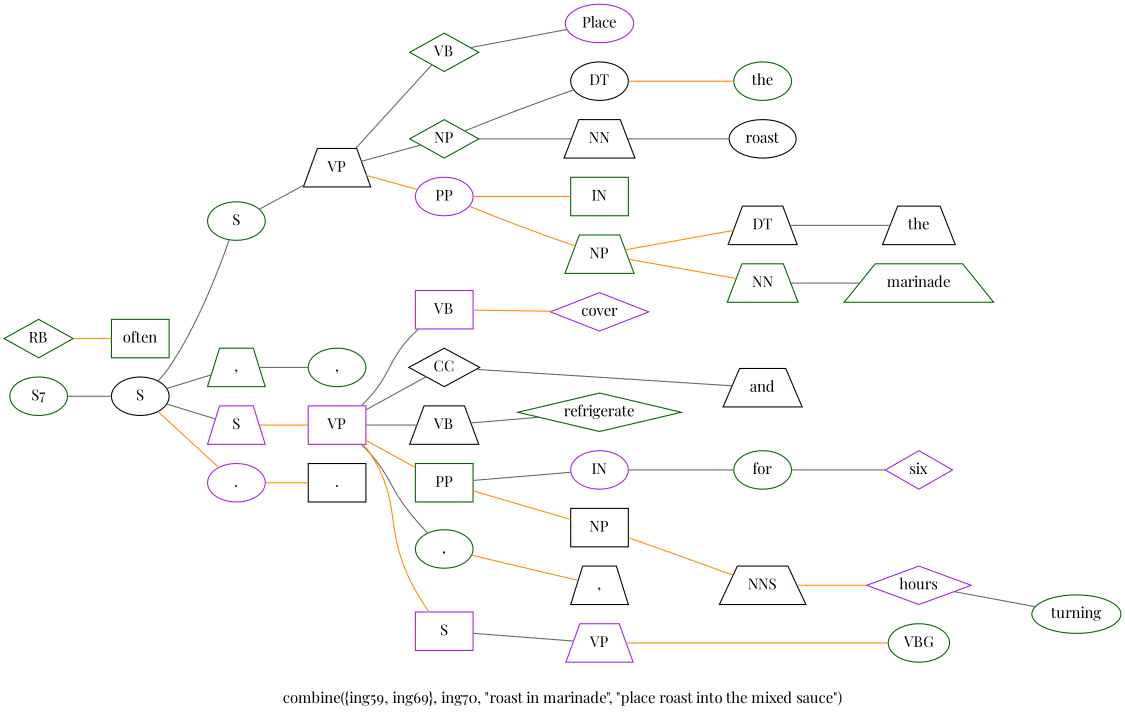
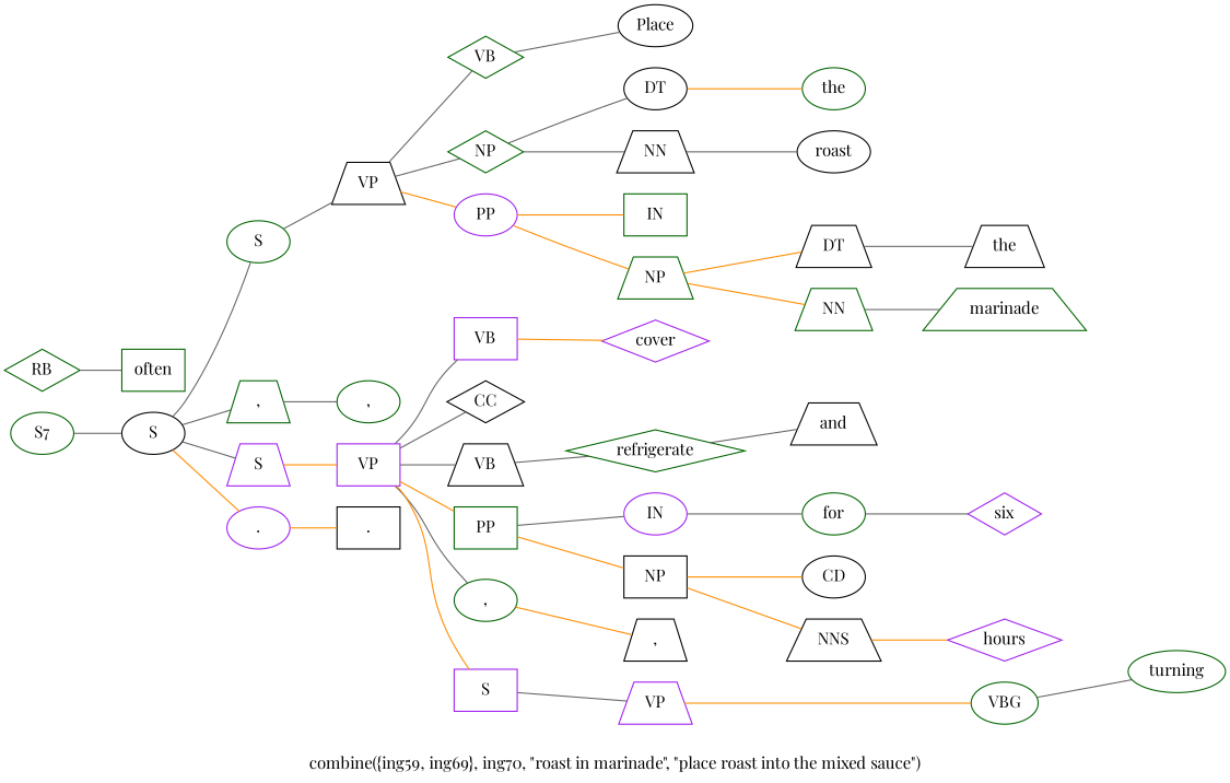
  graph {
    fontname="Playfair Display"
    label="combine({ing59, ing69}, ing70, \"roast in marinade\", \"place roast into the mixed sauce\")"
    rankdir=LR
    node [color=darkgreen fontname="Playfair Display" shape=ellipse]
    edge [color=gray40 fontname="Playfair Display"]
    n1 [label=S7]
    n2 [color=black label=S]
    n3 [label=S]
    n4 [label="," shape=trapezium]
    n5 [color=purple label=S shape=trapezium]
    n6 [color=purple label="."]
    n7 [color=black label=VP shape=trapezium]
    n8 [label=","]
    n9 [color=purple label=VP shape=box]
    n10 [color=black label="." shape=box]
    n11 [label=VB shape=diamond]
    n12 [label=NP shape=diamond]
    n13 [color=purple label=PP]
-   n14 [color=purple label=Place]
+   n14 [color=black label=Place]
    n15 [color=black label=DT]
    n16 [color=black label=NN shape=trapezium]
    n17 [label=IN shape=box]
    n18 [label=NP shape=trapezium]
    n19 [label=the]
    n20 [color=black label=roast]
    n21 [color=black label=DT shape=trapezium]
    n22 [label=NN shape=trapezium]
    n23 [color=black label=the shape=trapezium]
    n24 [label=marinade shape=trapezium]
    n25 [color=purple label=VB shape=box]
    n26 [color=black label=CC shape=diamond]
    n27 [color=black label=VB shape=trapezium]
    n28 [label=PP shape=box]
    n29 [label=","]
    n30 [color=purple label=S shape=box]
    n31 [color=purple label=cover shape=diamond]
    n32 [color=black label=and shape=trapezium]
    n33 [label=refrigerate shape=diamond]
    n34 [color=purple label=IN]
    n35 [color=black label=NP shape=box]
    n36 [color=black label="," shape=trapezium]
    n37 [color=purple label=VP shape=trapezium]
    n38 [label=for]
+   n39 [color=black label=CD]
    n40 [color=black label=NNS shape=trapezium]
    n41 [color=purple label=six shape=diamond]
    n42 [color=purple label=hours shape=diamond]
    n43 [label=VBG]
    n44 [label=turning]
    n45 [label=RB shape=diamond]
    n46 [label=often shape=box]
    n1 -- n2
    n2 -- n3
    n2 -- n4
    n2 -- n5
    n2 -- n6 [color=darkorange]
    n3 -- n7
    n4 -- n8
    n5 -- n9 [color=darkorange]
    n6 -- n10 [color=darkorange]
    n7 -- n11
    n7 -- n12
    n7 -- n13 [color=darkorange]
    n9 -- n25
    n9 -- n26
    n9 -- n27
    n9 -- n28 [color=darkorange]
    n9 -- n29
    n9 -- n30 [color=darkorange]
    n11 -- n14
    n12 -- n15
    n12 -- n16
    n13 -- n17 [color=darkorange]
    n13 -- n18 [color=darkorange]
    n15 -- n19 [color=darkorange]
    n16 -- n20
    n18 -- n21 [color=darkorange]
    n18 -- n22 [color=darkorange]
    n21 -- n23
    n22 -- n24
    n25 -- n31 [color=darkorange]
-   n26 -- n32
+   n33 -- n32
    n27 -- n33
    n28 -- n34
    n28 -- n35 [color=darkorange]
    n29 -- n36 [color=darkorange]
    n30 -- n37
    n34 -- n38
+   n35 -- n39 [color=darkorange]
    n35 -- n40 [color=darkorange]
    n37 -- n43 [color=darkorange]
    n38 -- n41
    n40 -- n42 [color=darkorange]
-   n42 -- n44
-   n45 -- n46 [color=darkorange]
+   n43 -- n44
+   n45 -- n46
  }
